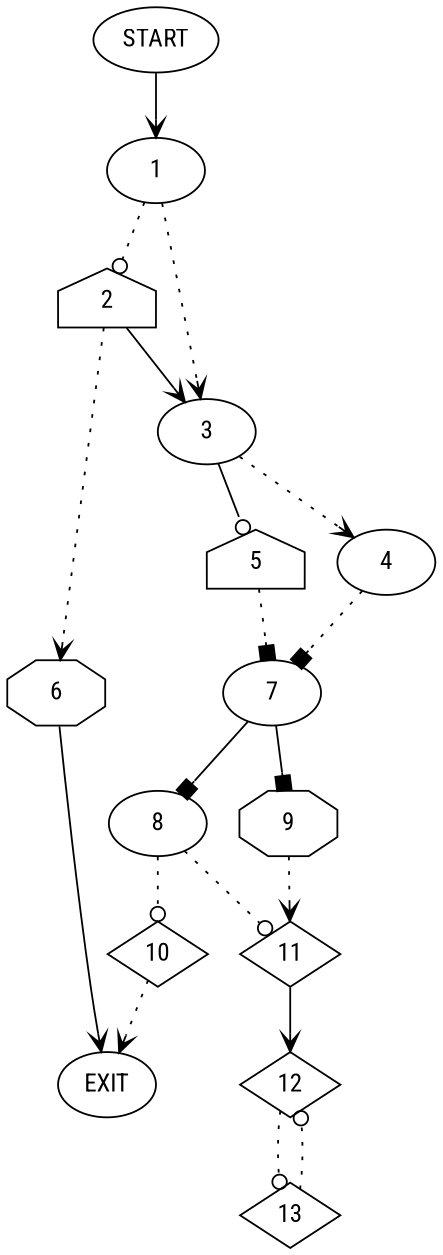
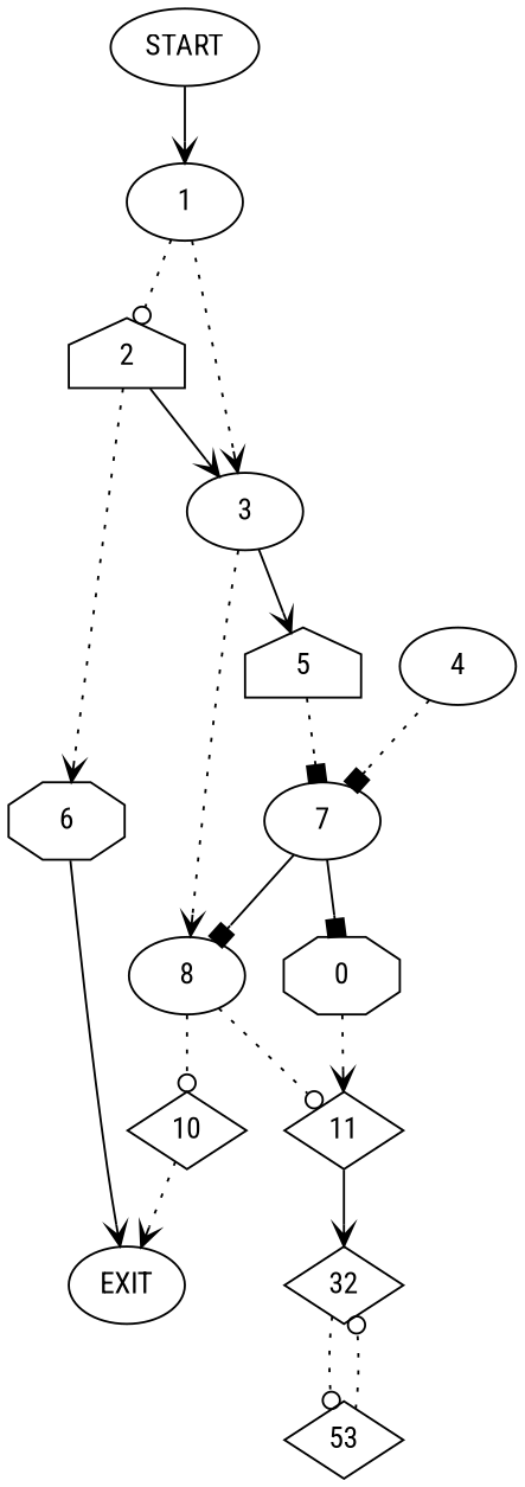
  digraph {
    fontname="Roboto Condensed"
    node [fontname="Roboto Condensed" shape=ellipse]
    edge [arrowhead=vee fontname="Roboto Condensed" style=dotted]
    n1 [label=START]
    1
    2 [shape=house]
    3
    n5 [label=EXIT]
    6 [shape=octagon]
    4
    5 [shape=house]
    7
    8
-   9 [shape=octagon]
+   9 [shape=octagon label=0]
    10 [shape=diamond]
    11 [shape=diamond]
-   12 [shape=diamond]
-   13 [shape=diamond]
+   12 [shape=diamond label=32]
+   13 [shape=diamond label=53]
    n1 -> 1 [style=solid]
    1 -> 2 [arrowhead=odot]
    1 -> 3
    2 -> 3 [style=solid]
    2 -> 6
-   3 -> 4
-   3 -> 5 [arrowhead=odot style=solid]
+   3 -> 8
+   3 -> 5 [style=solid]
    6 -> n5 [style=solid]
    4 -> 7 [arrowhead=box]
    5 -> 7 [arrowhead=box]
    7 -> 8 [arrowhead=box style=solid]
    7 -> 9 [arrowhead=box style=solid]
    8 -> 10 [arrowhead=odot]
    8 -> 11 [arrowhead=odot]
    9 -> 11
    10 -> n5
    11 -> 12 [style=solid]
    12 -> 13 [arrowhead=odot]
    13 -> 12 [arrowhead=odot]
  }
